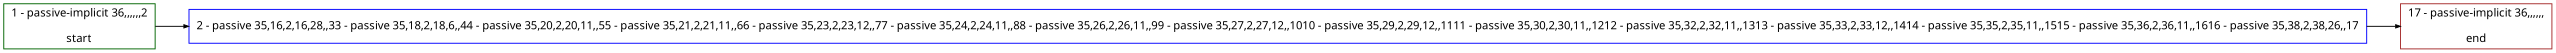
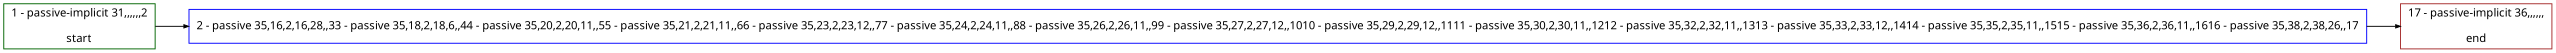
  digraph {
    bgcolor=white
    compound=true
    fillcolor="#FFFFCC"
    fontname="Noto Sans"
    fontsize=12
    pack=true
    packmode=clust
    style="rounded,filled"
    rankdir=LR
    node [compound=true fillcolor="#ffffff" fixedsize=false fontname="Noto Sans" fontsize=12 node_initialized=no shape=box style=filled]
    edge [arrowhead=normal arrowsize=0.5 arrowtail=none color="#000000" compound=true dir=forward fontcolor=black fontname="Noto Sans" fontsize=12]
    n1 [color="#0000ff" label="2 - passive 35,16,2,16,28,,33 - passive 35,18,2,18,6,,44 - passive 35,20,2,20,11,,55 - passive 35,21,2,21,11,,66 - passive 35,23,2,23,12,,77 - passive 35,24,2,24,11,,88 - passive 35,26,2,26,11,,99 - passive 35,27,2,27,12,,1010 - passive 35,29,2,29,12,,1111 - passive 35,30,2,30,11,,1212 - passive 35,32,2,32,11,,1313 - passive 35,33,2,33,12,,1414 - passive 35,35,2,35,11,,1515 - passive 35,36,2,36,11,,1616 - passive 35,38,2,38,26,,17"]
    n2 [color="#a52a2a" label="17 - passive-implicit 36,,,,,,\n\nend"]
-   n3 [color="#006400" label="1 - passive-implicit 36,,,,,,2\n\nstart"]
+   n3 [color="#006400" label="1 - passive-implicit 31,,,,,,2\n\nstart"]
    n1 -> n2
    n3 -> n1
  }
